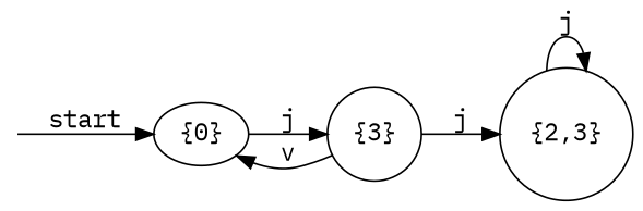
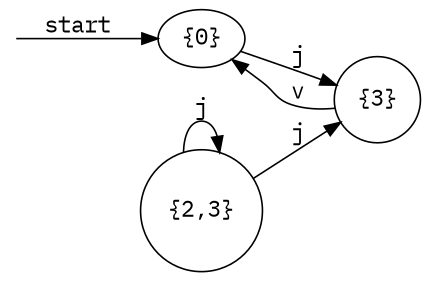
  digraph {
    fontname="IBM Plex Mono"
    rankdir=LR
    node [fontname="IBM Plex Mono" shape=circle]
    edge [fontname="IBM Plex Mono"]
    __start [shape=point style=invis]
    "{0}" [shape=""]
    "{3}"
    "{2,3}"
    __start -> "{0}" [label=start]
    "{0}" -> "{3}" [label=j]
    "{3}" -> "{0}" [label=v]
-   "{3}" -> "{2,3}" [label=j]
+   "{2,3}" -> "{3}" [label=j]
    "{2,3}" -> "{2,3}" [label=j]
  }
